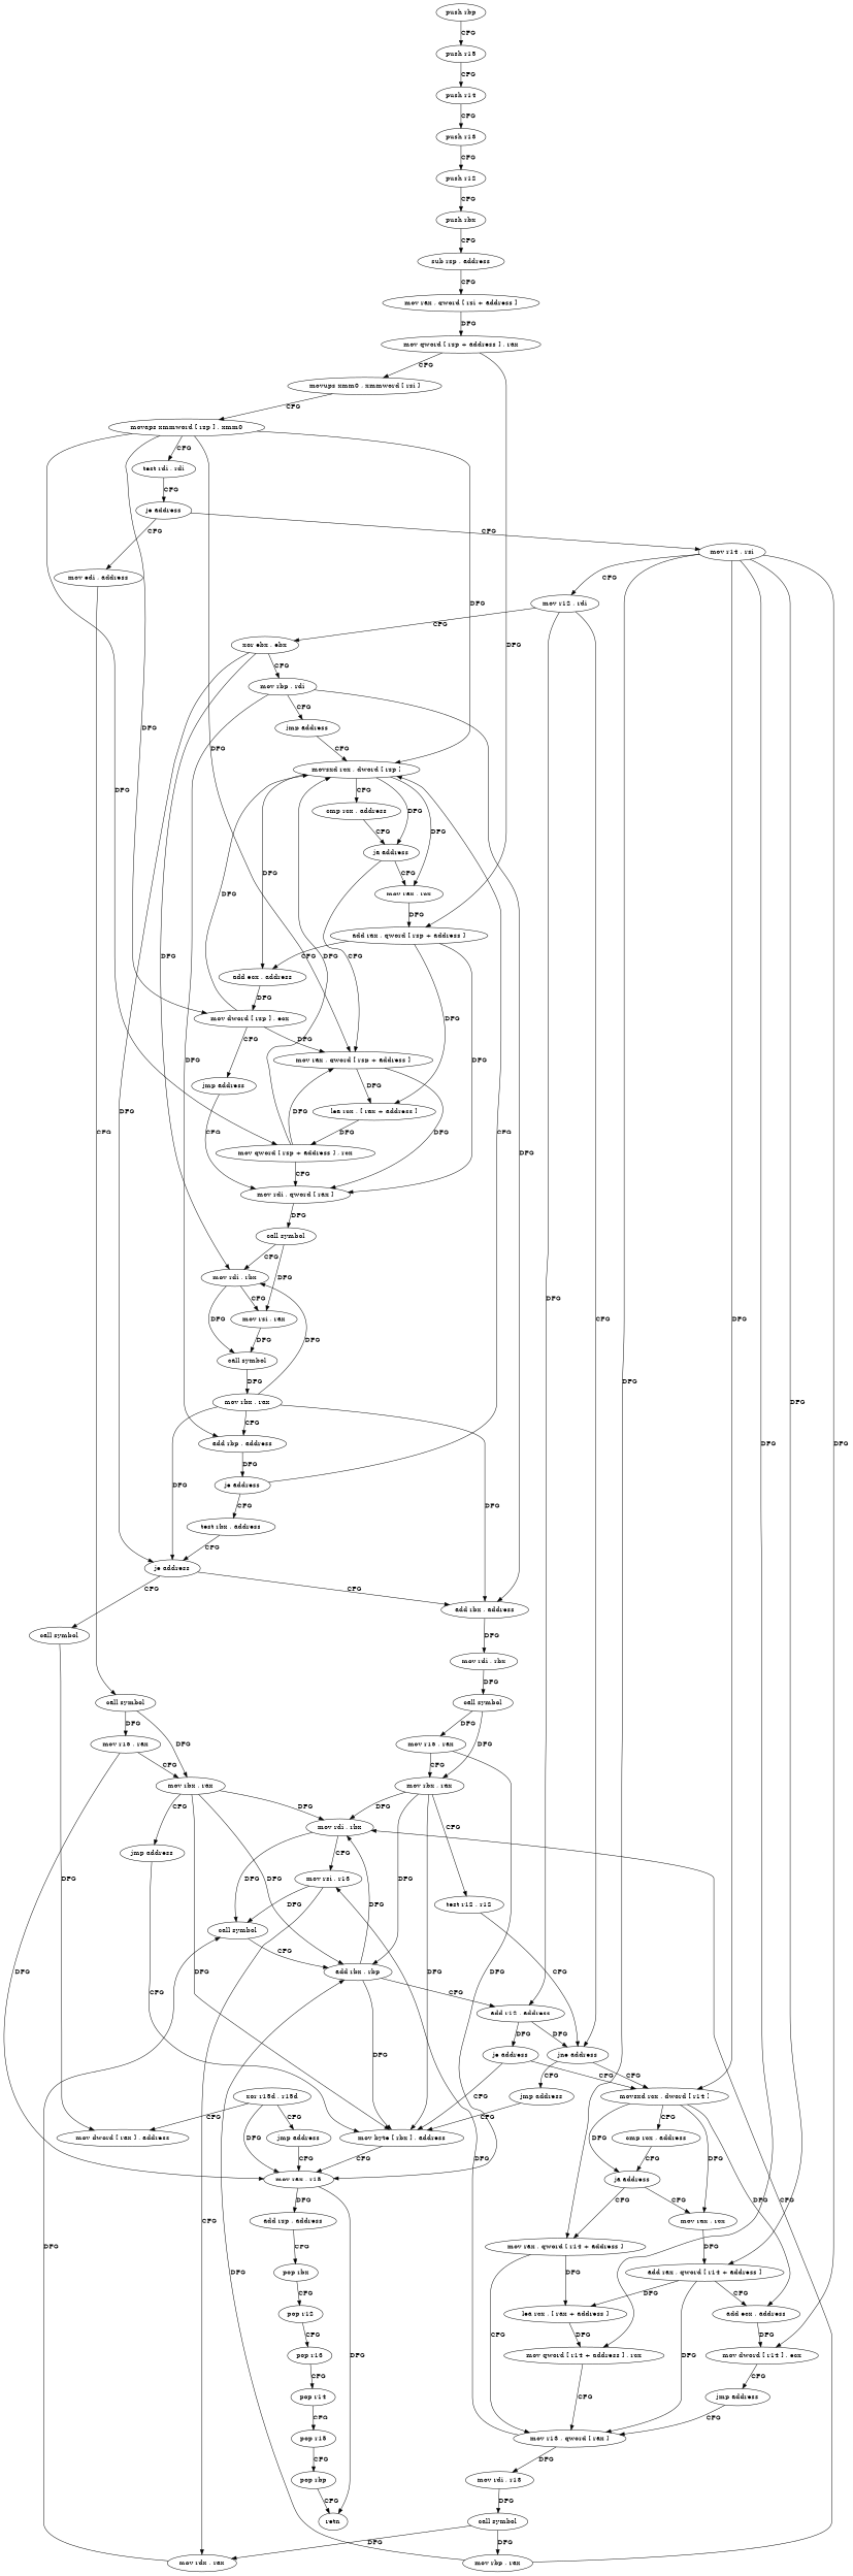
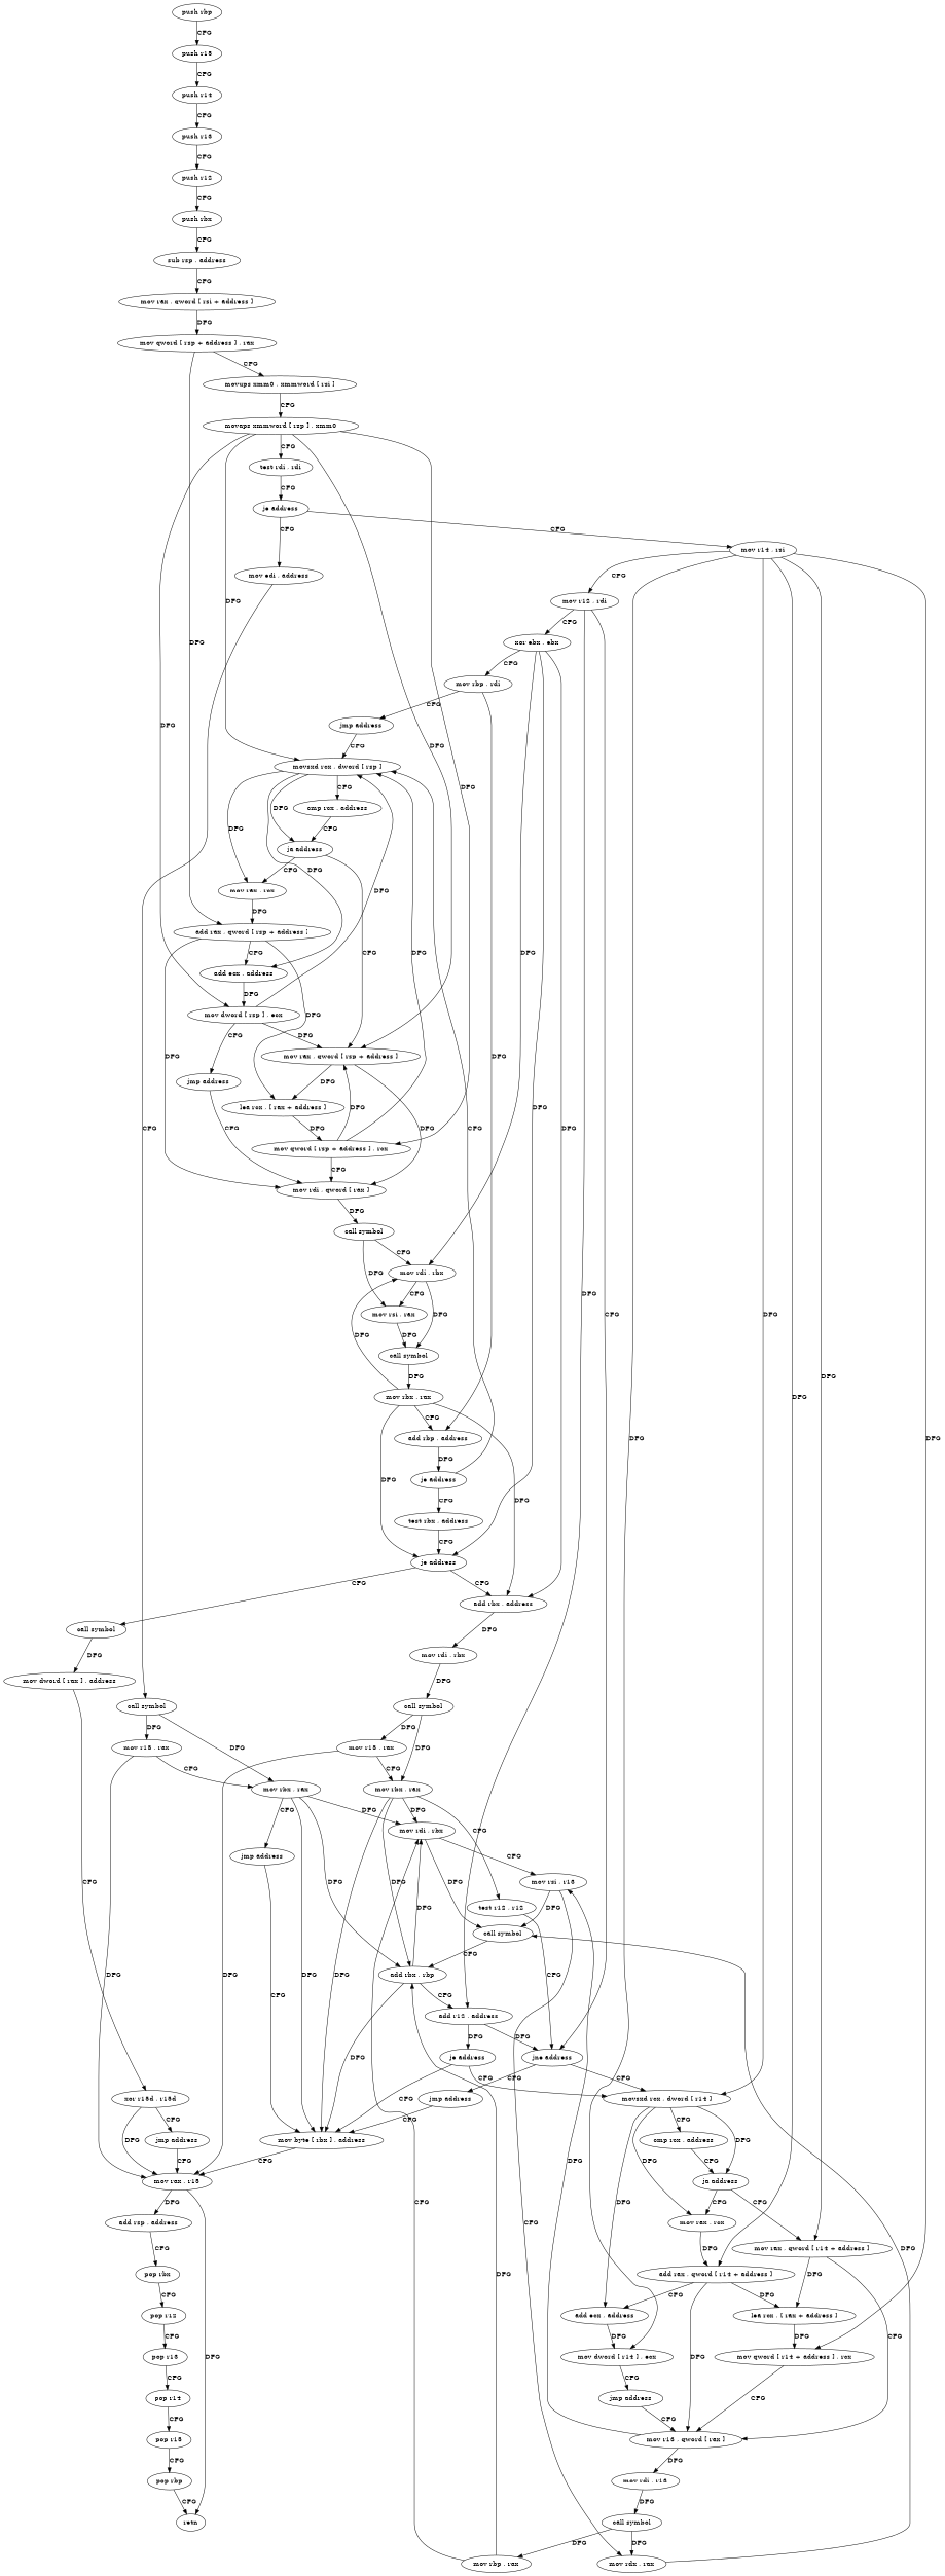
  digraph {
    n1 [label="push rbp"]
    n2 [label="push r15"]
    n3 [label="push r14"]
    n4 [label="push r13"]
    n5 [label="push r12"]
    n6 [label="push rbx"]
    n7 [label="sub rsp , address"]
    n8 [label="mov rax , qword [ rsi + address ]"]
    n9 [label="mov qword [ rsp + address ] , rax"]
    n10 [label="movups xmm0 , xmmword [ rsi ]"]
    n11 [label="add rax , qword [ rsp + address ]"]
    n12 [label="movaps xmmword [ rsp ] , xmm0"]
    n13 [label="add ecx , address"]
    n14 [label="lea rcx , [ rax + address ]"]
    n15 [label="mov rdi , qword [ rax ]"]
    n16 [label="test rdi , rdi"]
    n17 [label="movsxd rcx , dword [ rsp ]"]
    n18 [label="mov rax , qword [ rsp + address ]"]
    n19 [label="mov qword [ rsp + address ] , rcx"]
    n20 [label="mov dword [ rsp ] , ecx"]
    n21 [label="je address"]
    n22 [label="cmp rcx , address"]
    n23 [label="ja address"]
    n24 [label="mov rax , rcx"]
    n25 [label="jmp address"]
    n26 [label="mov edi , address"]
    n27 [label="mov r14 , rsi"]
    n28 [label="call symbol"]
    n29 [label="mov r12 , rdi"]
    n30 [label="movsxd rcx , dword [ r14 ]"]
    n31 [label="mov rax , qword [ r14 + address ]"]
    n32 [label="mov qword [ r14 + address ] , rcx"]
    n33 [label="add rax , qword [ r14 + address ]"]
    n34 [label="mov dword [ r14 ] , ecx"]
    n35 [label="mov r15 , rax"]
    n36 [label="mov rbx , rax"]
    n37 [label="xor ebx , ebx"]
    n38 [label="jne address"]
    n39 [label="add r12 , address"]
    n40 [label="cmp rcx , address"]
    n41 [label="ja address"]
    n42 [label="mov rax , rcx"]
    n43 [label="add ecx , address"]
    n44 [label="lea rcx , [ rax + address ]"]
    n45 [label="mov r13 , qword [ rax ]"]
    n46 [label="jmp address"]
    n47 [label="mov rax , r15"]
    n48 [label="jmp address"]
    n49 [label="mov byte [ rbx ] , address"]
    n50 [label="mov rdi , rbx"]
    n51 [label="add rbx , rbp"]
    n52 [label="add rsp , address"]
    n53 [label=retn]
    n54 [label="mov rsi , r13"]
    n55 [label="call symbol"]
    n56 [label="mov rbp , rdi"]
    n57 [label="je address"]
    n58 [label="add rbx , address"]
    n59 [label="mov rdi , rbx"]
    n60 [label="jmp address"]
    n61 [label="je address"]
    n62 [label="jmp address"]
    n63 [label="add rbp , address"]
    n64 [label="call symbol"]
    n65 [label="mov rdi , rbx"]
    n66 [label="mov rsi , rax"]
    n67 [label="call symbol"]
    n68 [label="je address"]
    n69 [label="pop rbx"]
    n70 [label="call symbol"]
    n71 [label="test rbx , address"]
    n72 [label="mov dword [ rax ] , address"]
    n73 [label="call symbol"]
    n74 [label="xor r15d , r15d"]
    n75 [label="mov rbx , rax"]
    n76 [label="mov r15 , rax"]
    n77 [label="mov rbx , rax"]
    n78 [label="test r12 , r12"]
    n79 [label="jmp address"]
    n80 [label="mov rdi , r13"]
    n81 [label="pop r12"]
    n82 [label="pop r13"]
    n83 [label="pop r14"]
    n84 [label="pop r15"]
    n85 [label="pop rbp"]
    n86 [label="call symbol"]
    n87 [label="mov rdx , rax"]
    n88 [label="mov rbp , rax"]
    n1 -> n2 [label=CFG]
    n2 -> n3 [label=CFG]
    n3 -> n4 [label=CFG]
    n4 -> n5 [label=CFG]
    n5 -> n6 [label=CFG]
    n6 -> n7 [label=CFG]
    n7 -> n8 [label=CFG]
    n8 -> n9 [label=DFG]
    n9 -> n10 [label=CFG]
    n9 -> n11 [label=DFG]
    n10 -> n12 [label=CFG]
    n11 -> n13 [label=CFG]
    n11 -> n14 [label=DFG]
    n11 -> n15 [label=DFG]
    n12 -> n16 [label=CFG]
    n12 -> n17 [label=DFG]
    n12 -> n18 [label=DFG]
    n12 -> n19 [label=DFG]
    n12 -> n20 [label=DFG]
    n13 -> n20 [label=DFG]
    n14 -> n19 [label=DFG]
    n15 -> n70 [label=DFG]
    n16 -> n21 [label=CFG]
    n17 -> n13 [label=DFG]
    n17 -> n22 [label=CFG]
    n17 -> n23 [label=DFG]
    n17 -> n24 [label=DFG]
    n18 -> n14 [label=DFG]
    n18 -> n15 [label=DFG]
    n19 -> n15 [label=CFG]
    n19 -> n17 [label=DFG]
    n19 -> n18 [label=DFG]
    n20 -> n17 [label=DFG]
    n20 -> n18 [label=DFG]
    n20 -> n25 [label=CFG]
    n21 -> n26 [label=CFG]
    n21 -> n27 [label=CFG]
    n22 -> n23 [label=CFG]
    n23 -> n18 [label=CFG]
    n23 -> n24 [label=CFG]
    n24 -> n11 [label=DFG]
    n25 -> n15 [label=CFG]
    n26 -> n28 [label=CFG]
    n27 -> n29 [label=CFG]
    n27 -> n30 [label=DFG]
    n27 -> n31 [label=DFG]
    n27 -> n32 [label=DFG]
    n27 -> n33 [label=DFG]
    n27 -> n34 [label=DFG]
    n28 -> n35 [label=DFG]
    n28 -> n36 [label=DFG]
    n29 -> n37 [label=CFG]
    n29 -> n38 [label=CFG]
    n29 -> n39 [label=DFG]
    n30 -> n40 [label=CFG]
    n30 -> n41 [label=DFG]
    n30 -> n42 [label=DFG]
    n30 -> n43 [label=DFG]
    n31 -> n44 [label=DFG]
    n31 -> n45 [label=CFG]
    n32 -> n45 [label=CFG]
    n33 -> n43 [label=CFG]
    n33 -> n44 [label=DFG]
    n33 -> n45 [label=DFG]
    n34 -> n46 [label=CFG]
    n35 -> n36 [label=CFG]
    n35 -> n47 [label=DFG]
    n36 -> n48 [label=CFG]
    n36 -> n49 [label=DFG]
    n36 -> n50 [label=DFG]
    n36 -> n51 [label=DFG]
    n37 -> n56 [label=CFG]
    n37 -> n57 [label=DFG]
-   n56 -> n58 [label=DFG]
+   n37 -> n58 [label=DFG]
    n37 -> n59 [label=DFG]
    n38 -> n30 [label=CFG]
    n38 -> n60 [label=CFG]
    n39 -> n38 [label=DFG]
    n39 -> n61 [label=DFG]
    n40 -> n41 [label=CFG]
    n41 -> n31 [label=CFG]
    n41 -> n42 [label=CFG]
    n42 -> n33 [label=DFG]
    n43 -> n34 [label=DFG]
    n44 -> n32 [label=DFG]
    n45 -> n54 [label=DFG]
    n45 -> n80 [label=DFG]
    n46 -> n45 [label=CFG]
    n47 -> n52 [label=DFG]
    n47 -> n53 [label=DFG]
    n48 -> n49 [label=CFG]
    n49 -> n47 [label=CFG]
    n50 -> n54 [label=CFG]
    n50 -> n55 [label=DFG]
    n51 -> n39 [label=CFG]
    n51 -> n49 [label=DFG]
    n51 -> n50 [label=DFG]
    n52 -> n69 [label=CFG]
    n54 -> n55 [label=DFG]
    n54 -> n87 [label=CFG]
    n55 -> n51 [label=CFG]
    n56 -> n62 [label=CFG]
    n56 -> n63 [label=DFG]
    n57 -> n58 [label=CFG]
    n57 -> n64 [label=CFG]
    n58 -> n65 [label=DFG]
    n59 -> n66 [label=CFG]
    n59 -> n67 [label=DFG]
    n60 -> n49 [label=CFG]
    n61 -> n30 [label=CFG]
    n61 -> n49 [label=CFG]
    n62 -> n17 [label=CFG]
    n63 -> n68 [label=DFG]
    n64 -> n72 [label=DFG]
    n65 -> n73 [label=DFG]
    n66 -> n67 [label=DFG]
    n67 -> n75 [label=DFG]
    n68 -> n17 [label=CFG]
    n68 -> n71 [label=CFG]
    n69 -> n81 [label=CFG]
    n70 -> n59 [label=CFG]
    n70 -> n66 [label=DFG]
    n71 -> n57 [label=CFG]
-   n74 -> n72 [label=CFG]
+   n72 -> n74 [label=CFG]
    n73 -> n76 [label=DFG]
    n73 -> n77 [label=DFG]
    n74 -> n47 [label=DFG]
    n74 -> n79 [label=CFG]
    n75 -> n57 [label=DFG]
    n75 -> n58 [label=DFG]
    n75 -> n59 [label=DFG]
    n75 -> n63 [label=CFG]
    n76 -> n47 [label=DFG]
    n76 -> n77 [label=CFG]
    n77 -> n49 [label=DFG]
    n77 -> n50 [label=DFG]
    n77 -> n51 [label=DFG]
    n77 -> n78 [label=CFG]
    n78 -> n38 [label=CFG]
    n79 -> n47 [label=CFG]
    n80 -> n86 [label=DFG]
    n81 -> n82 [label=CFG]
    n82 -> n83 [label=CFG]
    n83 -> n84 [label=CFG]
    n84 -> n85 [label=CFG]
    n85 -> n53 [label=CFG]
    n86 -> n87 [label=DFG]
    n86 -> n88 [label=DFG]
    n87 -> n55 [label=DFG]
    n88 -> n50 [label=CFG]
    n88 -> n51 [label=DFG]
  }
